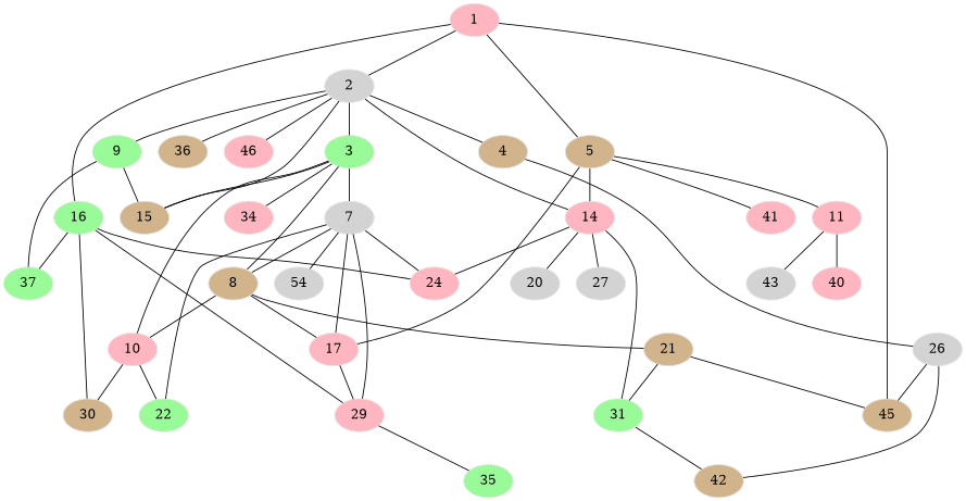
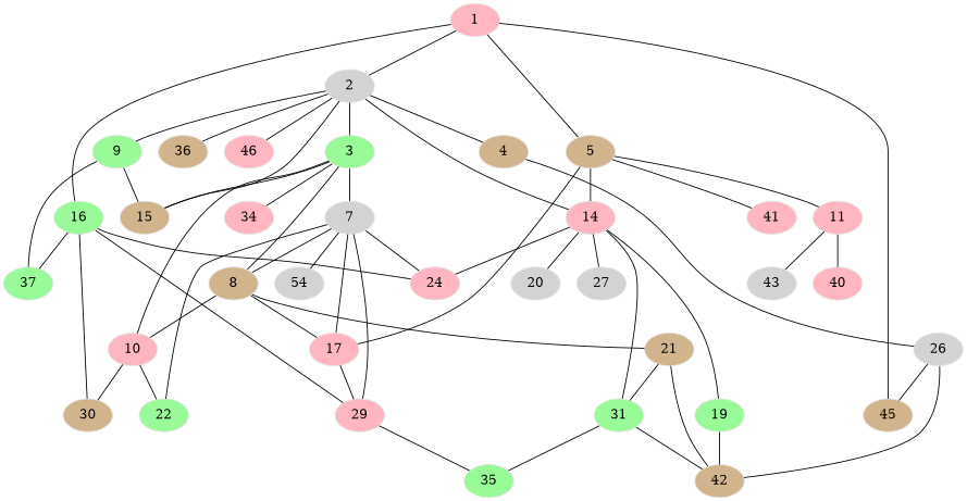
  graph {
    node [color=gray90 fillcolor=lightpink style=filled]
    2 [fillcolor=lightgrey super="+6"]
    3 [fillcolor=palegreen super="+39"]
    4 [fillcolor=tan]
    9 [fillcolor=palegreen super="+32"]
    14 [super="+18"]
    15 [fillcolor=tan super="+55"]
    36 [fillcolor=tan super="+44"]
    46
    1
    5 [fillcolor=tan super="+12"]
    16 [fillcolor=palegreen super="+25"]
    45 [fillcolor=tan super="+51"]
    11 [super="+13"]
    17 [super="+28"]
    41
    24 [super="+48"]
    29 [super="+33"]
    37 [fillcolor=palegreen]
    30 [fillcolor=tan super="+49"]
    7 [fillcolor=lightgrey super="+47"]
    8 [fillcolor=tan super="+23"]
    10 [super="+53"]
    34 [super="+52"]
    26 [fillcolor=lightgrey]
+   19 [fillcolor=palegreen]
    20 [fillcolor=lightgrey]
    27 [fillcolor=lightgrey]
    31 [fillcolor=palegreen super="+38"]
    22 [fillcolor=palegreen]
    54 [fillcolor=lightgrey]
    21 [fillcolor=tan]
    42 [fillcolor=tan super="+50"]
    40
    43 [fillcolor=lightgrey]
    35 [fillcolor=palegreen]
    2 -- 3 [weight=2]
    2 -- 4
    2 -- 9
    2 -- 14
    2 -- 15
    2 -- 36
    2 -- 46
    3 -- 15
    3 -- 7
    3 -- 8
    3 -- 10
    3 -- 34
    4 -- 26
    9 -- 15
    9 -- 37
    14 -- 24
+   14 -- 19
    14 -- 20
    14 -- 27
    14 -- 31
    1 -- 2
    1 -- 5
    1 -- 16
    1 -- 45
    5 -- 14 [weight=2]
    5 -- 11
    5 -- 17
    5 -- 41
    16 -- 24
    16 -- 29
    16 -- 37
    16 -- 30
    11 -- 40
    11 -- 43
    17 -- 29
    29 -- 35
    7 -- 17 [weight=2]
    7 -- 24
    7 -- 29
    7 -- 8
    7 -- 22
    7 -- 54
    8 -- 17
    8 -- 10
    8 -- 21
    10 -- 30
    10 -- 22
    26 -- 45
    26 -- 42
+   19 -- 42 [weight=2]
    31 -- 42
+   31 -- 35
    21 -- 31
-   21 -- 45
+   21 -- 42
  }
